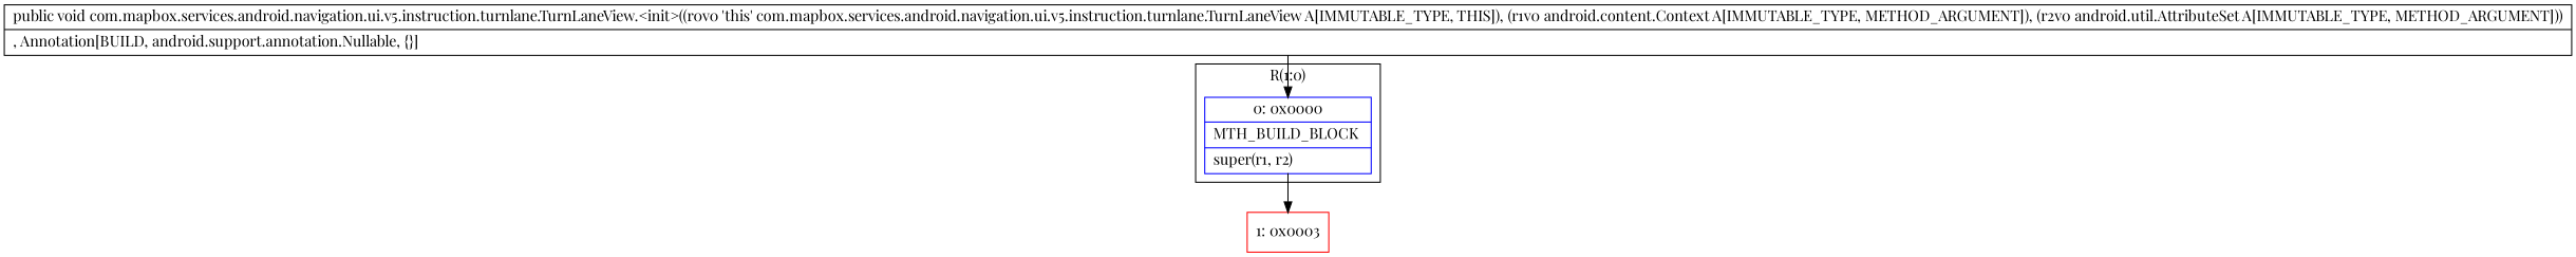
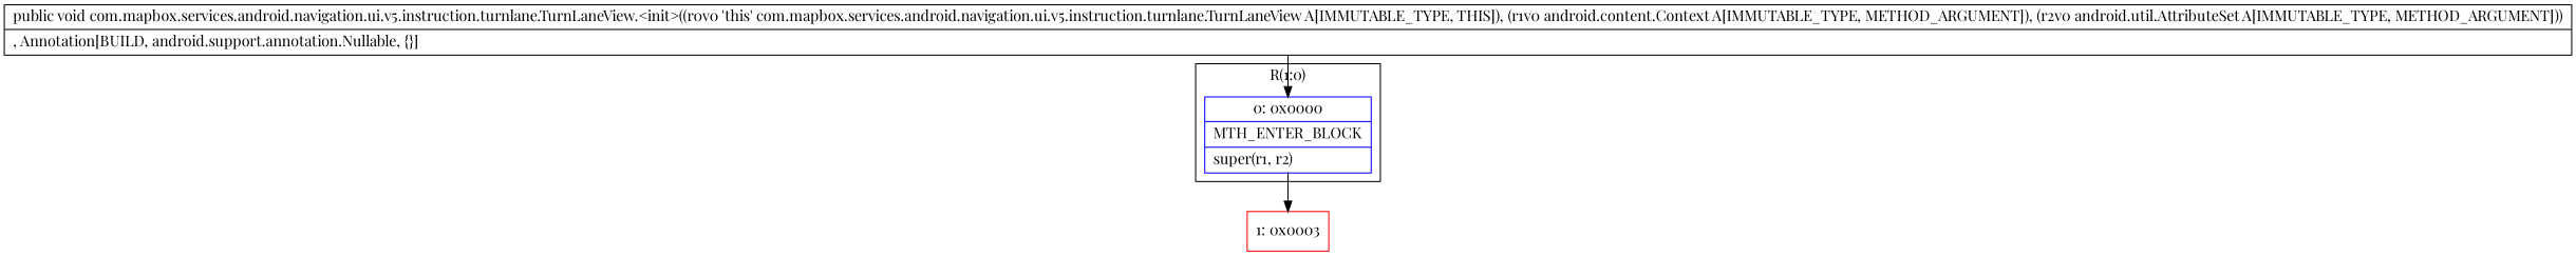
  digraph {
    fontname="Playfair Display"
    node [shape=record fontname="Playfair Display"]
    edge [fontname="Playfair Display"]
-   n1 [color=blue label="{0\:\ 0x0000|MTH_BUILD_BLOCK\l|super(r1, r2)\l}"]
+   n1 [color=blue label="{0\:\ 0x0000|MTH_ENTER_BLOCK\l|super(r1, r2)\l}"]
    n2 [color=red label="{1\:\ 0x0003}"]
    n3 [label="{public void com.mapbox.services.android.navigation.ui.v5.instruction.turnlane.TurnLaneView.\<init\>((r0v0 'this' com.mapbox.services.android.navigation.ui.v5.instruction.turnlane.TurnLaneView A[IMMUTABLE_TYPE, THIS]), (r1v0 android.content.Context A[IMMUTABLE_TYPE, METHOD_ARGUMENT]), (r2v0 android.util.AttributeSet A[IMMUTABLE_TYPE, METHOD_ARGUMENT]))  | , Annotation[BUILD, android.support.annotation.Nullable, \{\}]\l}"]
    subgraph cluster_1 {
      label="R(1:0)"
      n1
    }
    n1 -> n2
    n3 -> n1
  }
